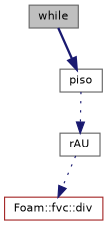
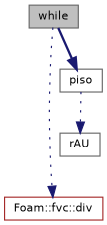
  digraph {
    rankdir=TB
    node [color=gray40 fontname=Helvetica fontsize=10 shape=record]
    edge [color=midnightblue fontname=Helvetica fontsize=10 labelfontname=Helvetica labelfontsize=10 style=dotted]
    n1 [fillcolor=grey75 fontcolor=black height=0.2 label=while style=filled width=0.4]
    n2 [color=brown height=0.2 label="Foam::fvc::div" width=0.4]
    n3 [height=0.2 label=piso width=0.4]
    n4 [height=0.2 label=rAU width=0.4]
-   n4 -> n2
+   n1 -> n2
    n1 -> n3 [style=bold]
    n3 -> n4
  }
